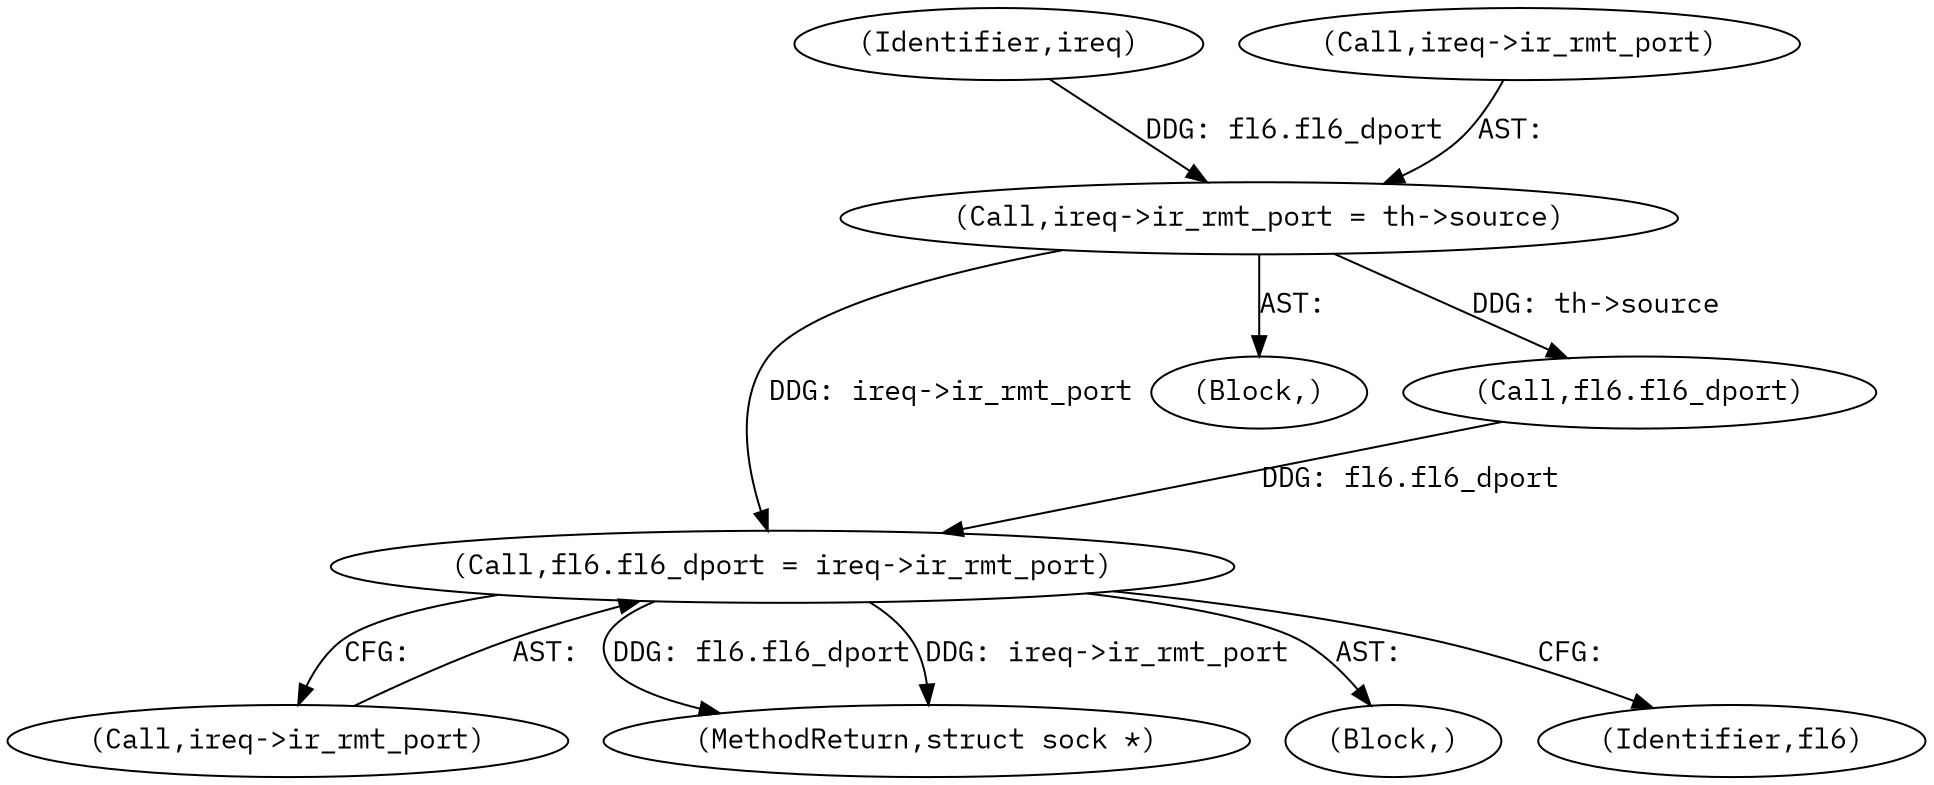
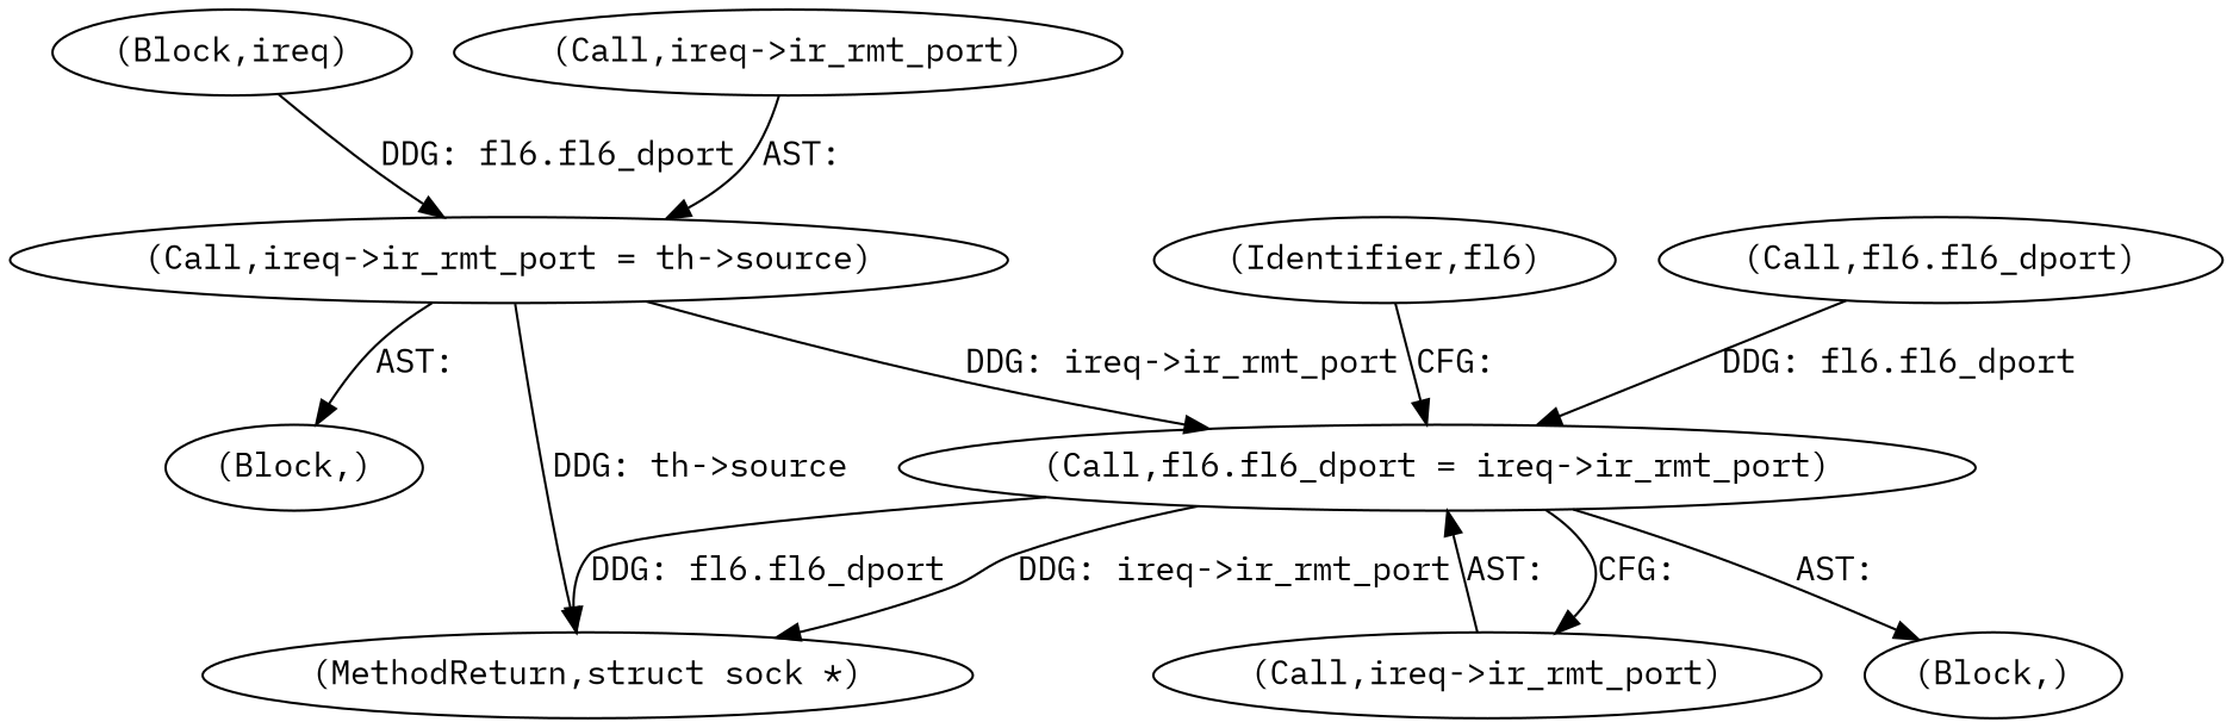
  digraph {
    fontname="IBM Plex Mono"
    node [fontname="IBM Plex Mono"]
    edge [fontname="IBM Plex Mono"]
    n1 [label="(Call,fl6.fl6_dport = ireq->ir_rmt_port)"]
    n2 [label="(Call,ireq->ir_rmt_port)"]
    n3 [label="(MethodReturn,struct sock *)"]
    n4 [label="(Block,)"]
    n5 [label="(Call,ireq->ir_rmt_port = th->source)"]
    n6 [label="(Block,)"]
    n7 [label="(Identifier,fl6)"]
-   n8 [label="(Identifier,ireq)"]
+   n8 [label="(Block,ireq)"]
    n9 [label="(Call,fl6.fl6_dport)"]
    n10 [label="(Call,ireq->ir_rmt_port)"]
    n1 -> n2 [label="CFG: "]
    n1 -> n3 [label="DDG: fl6.fl6_dport"]
    n1 -> n3 [label="DDG: ireq->ir_rmt_port"]
    n1 -> n4 [label="AST: "]
    n2 -> n1 [label="AST: "]
    n5 -> n1 [label="DDG: ireq->ir_rmt_port"]
-   n5 -> n9 [label="DDG: th->source"]
+   n5 -> n3 [label="DDG: th->source"]
    n5 -> n6 [label="AST: "]
-   n1 -> n7 [label="CFG: "]
+   n7 -> n1 [label="CFG: "]
    n8 -> n5 [label="DDG: fl6.fl6_dport"]
    n9 -> n1 [label="DDG: fl6.fl6_dport"]
    n10 -> n5 [label="AST: "]
  }
